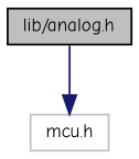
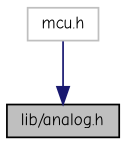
  digraph {
    fontname="Comic Neue"
    node [fontname="Comic Neue" fontsize=10 shape=record style=filled]
    n1 [color=black fillcolor=grey75 fontcolor=black height=0.2 label="lib/analog.h" width=0.4]
    n2 [color=grey75 fillcolor=white height=0.2 label="mcu.h" width=0.4]
-   n1 -> n2 [color=midnightblue fontname="Comic Neue" fontsize=10 labelfontname=Helvetica labelfontsize=10 style=solid]
+   n2 -> n1 [color=midnightblue fontname="Comic Neue" fontsize=10 labelfontname=Helvetica labelfontsize=10 style=solid]
  }
